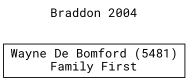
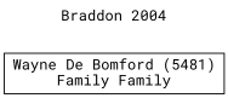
  digraph {
    label="Braddon 2004"
    labelloc=t
    mclimit=10
    rankdir=LR
    fontname="Roboto Mono"
-   n1 [label="Wayne De Bomford (5481)\nFamily First" shape=box fontname="Roboto Mono"]
+   n1 [label="Wayne De Bomford (5481)\nFamily Family" shape=box fontname="Roboto Mono"]
  }
